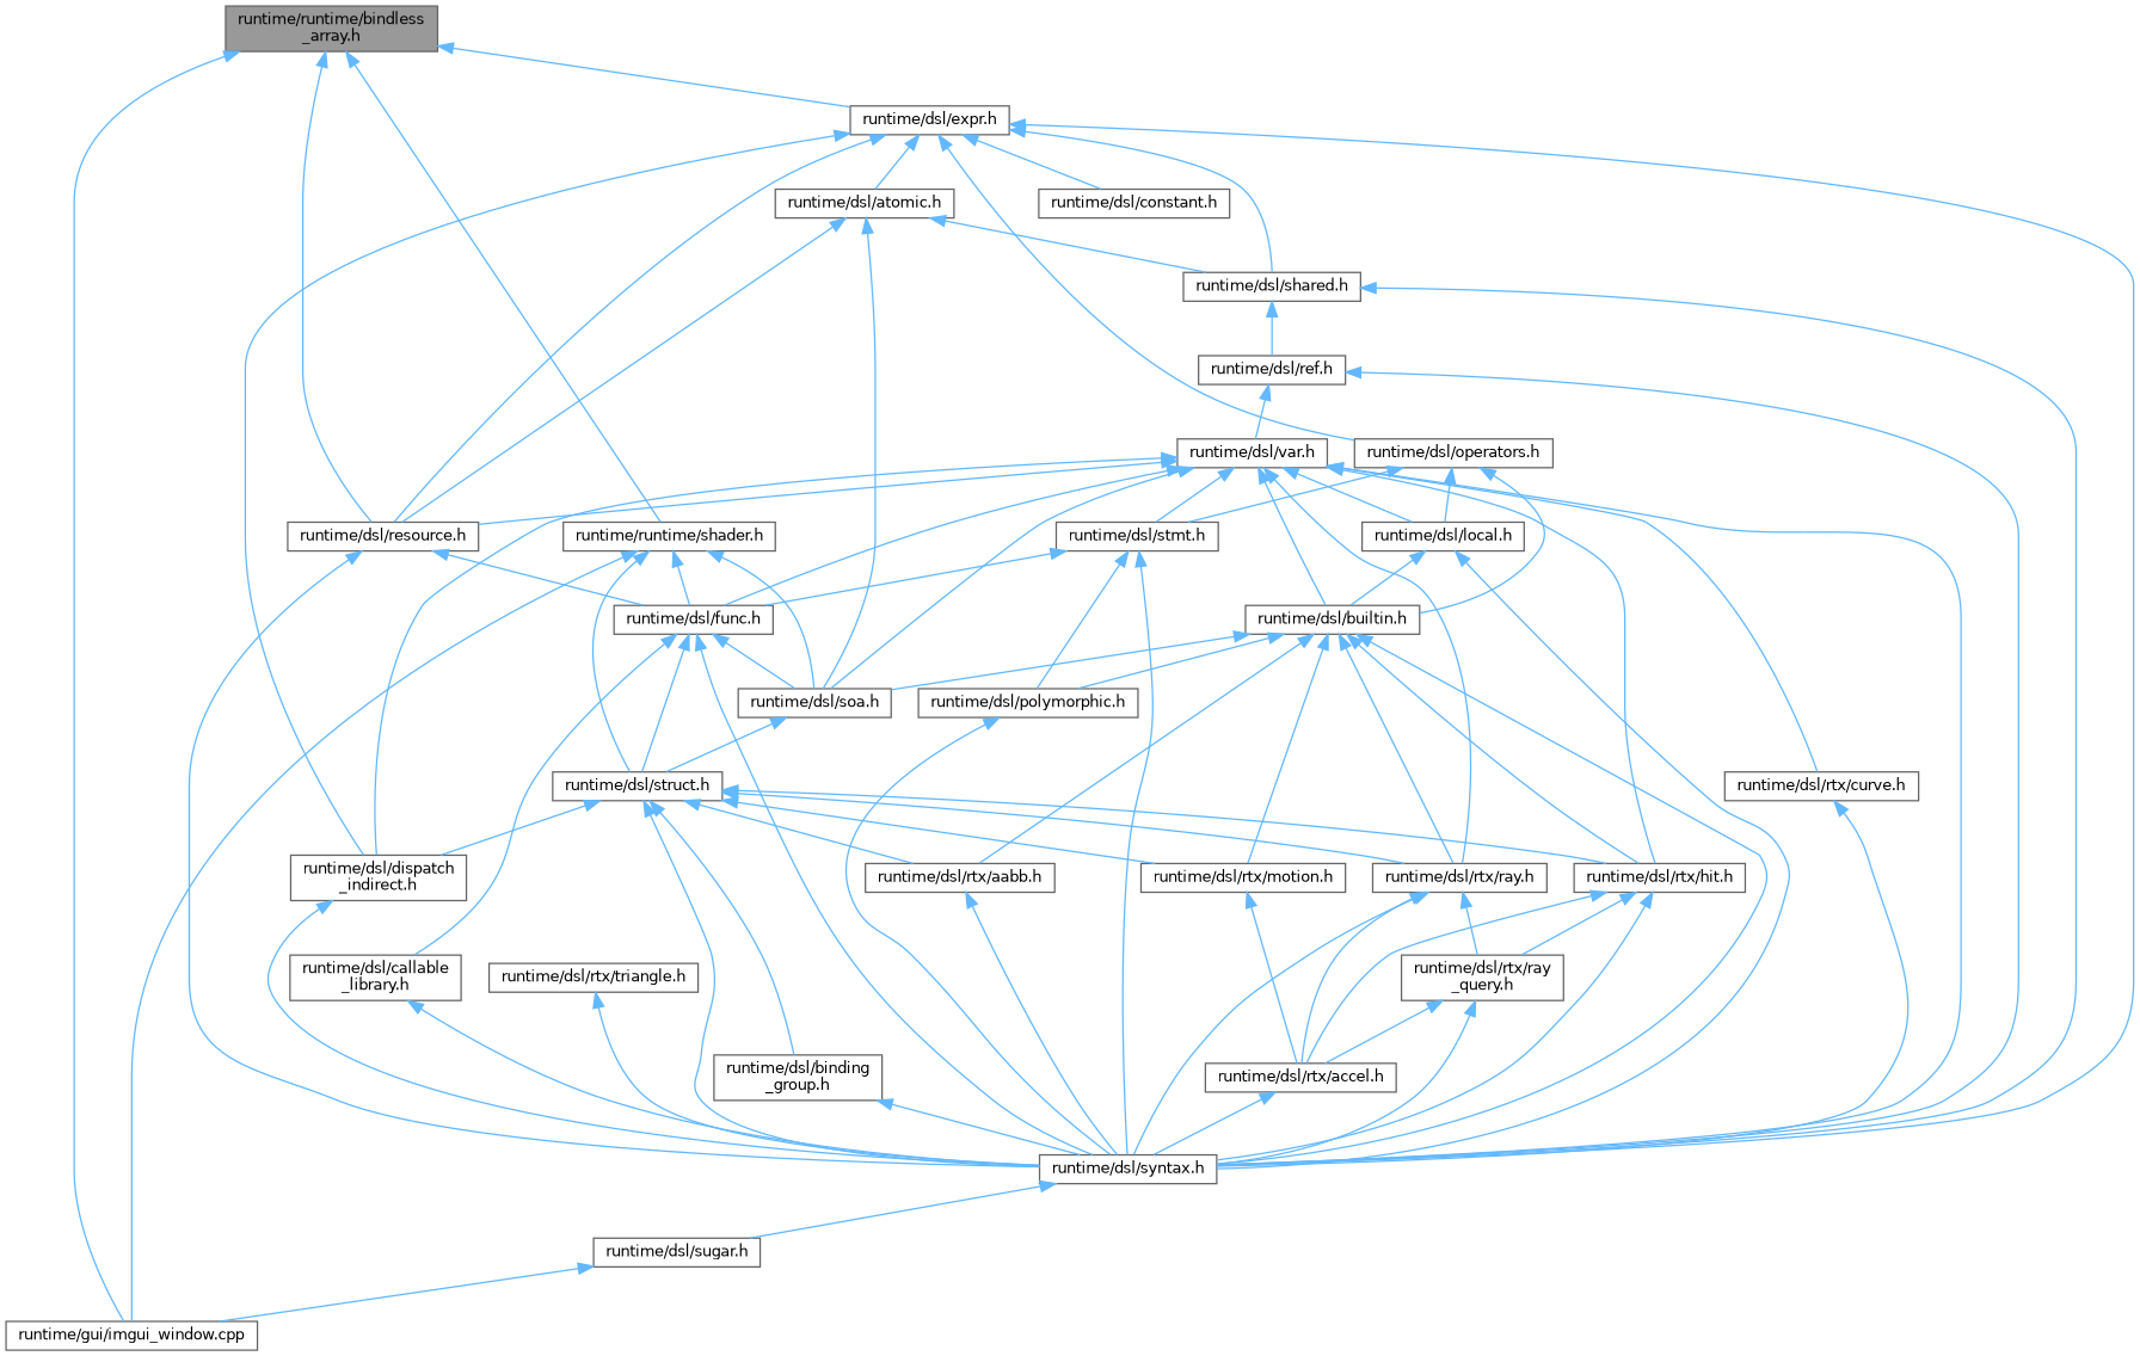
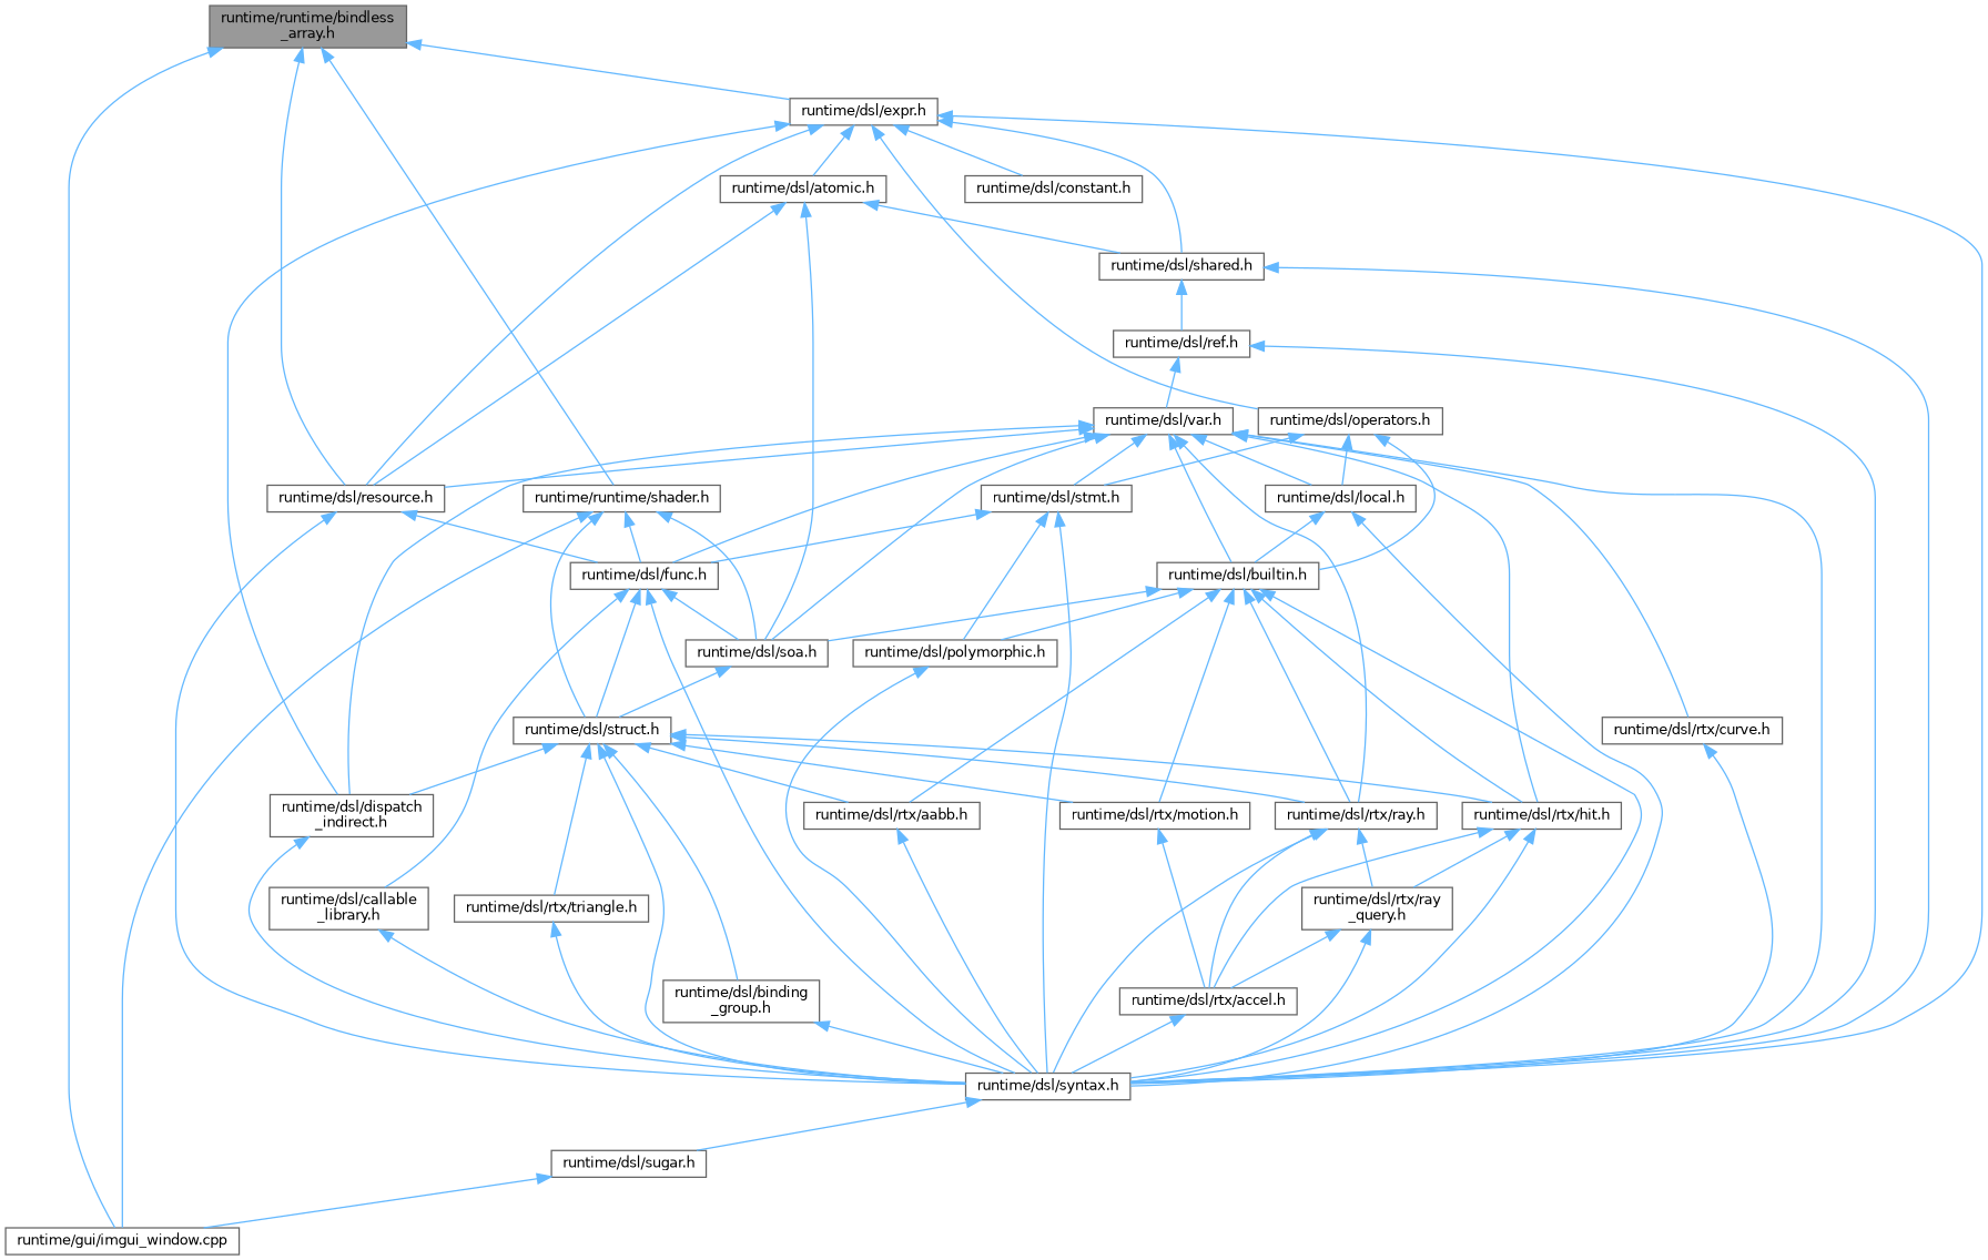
  digraph {
    node [color=grey40 fillcolor=white fontname=Helvetica fontsize=10 shape=box style=filled]
    edge [color=steelblue1 dir=back fontname=Helvetica fontsize=10 labelfontname=Helvetica labelfontsize=10 style=solid]
    n1 [color=gray40 fillcolor=grey60 fontcolor=black height=0.2 label="runtime/runtime/bindless\l_array.h" width=0.4]
    n2 [height=0.2 label="runtime/dsl/expr.h" width=0.4]
    n3 [height=0.2 label="runtime/dsl/resource.h" width=0.4]
    n4 [height=0.2 label="runtime/gui/imgui_window.cpp" width=0.4]
    n5 [height=0.2 label="runtime/runtime/shader.h" width=0.4]
    n6 [height=0.2 label="runtime/dsl/atomic.h" width=0.4]
    n7 [height=0.2 label="runtime/dsl/syntax.h" width=0.4]
    n8 [height=0.2 label="runtime/dsl/dispatch\l_indirect.h" width=0.4]
    n9 [height=0.2 label="runtime/dsl/shared.h" width=0.4]
    n10 [height=0.2 label="runtime/dsl/constant.h" width=0.4]
    n11 [height=0.2 label="runtime/dsl/operators.h" width=0.4]
    n12 [height=0.2 label="runtime/dsl/func.h" width=0.4]
    n13 [height=0.2 label="runtime/dsl/soa.h" width=0.4]
    n14 [height=0.2 label="runtime/dsl/struct.h" width=0.4]
    n15 [height=0.2 label="runtime/dsl/sugar.h" width=0.4]
    n16 [height=0.2 label="runtime/dsl/ref.h" width=0.4]
    n17 [height=0.2 label="runtime/dsl/builtin.h" width=0.4]
    n18 [height=0.2 label="runtime/dsl/local.h" width=0.4]
    n19 [height=0.2 label="runtime/dsl/stmt.h" width=0.4]
    n20 [height=0.2 label="runtime/dsl/var.h" width=0.4]
    n21 [height=0.2 label="runtime/dsl/callable\l_library.h" width=0.4]
    n22 [height=0.2 label="runtime/dsl/binding\l_group.h" width=0.4]
    n23 [height=0.2 label="runtime/dsl/rtx/aabb.h" width=0.4]
    n24 [height=0.2 label="runtime/dsl/rtx/hit.h" width=0.4]
    n25 [height=0.2 label="runtime/dsl/rtx/motion.h" width=0.4]
    n26 [height=0.2 label="runtime/dsl/rtx/ray.h" width=0.4]
    n27 [height=0.2 label="runtime/dsl/rtx/triangle.h" width=0.4]
    n28 [height=0.2 label="runtime/dsl/rtx/accel.h" width=0.4]
    n29 [height=0.2 label="runtime/dsl/rtx/ray\l_query.h" width=0.4]
    n30 [height=0.2 label="runtime/dsl/polymorphic.h" width=0.4]
    n31 [height=0.2 label="runtime/dsl/rtx/curve.h" width=0.4]
    n1 -> n2
    n1 -> n3
    n1 -> n4
    n1 -> n5
    n2 -> n3
    n2 -> n6
    n2 -> n7
    n2 -> n8
    n2 -> n9
    n2 -> n10
    n2 -> n11
    n3 -> n7
    n3 -> n12
    n5 -> n4
    n5 -> n12
    n5 -> n13
    n5 -> n14
    n6 -> n3
    n6 -> n9
    n6 -> n13
    n7 -> n15
    n8 -> n7
    n9 -> n7
    n9 -> n16
    n11 -> n17
    n11 -> n18
    n11 -> n19
    n12 -> n7
    n12 -> n13
    n12 -> n14
    n12 -> n21
    n13 -> n14
    n14 -> n7
    n14 -> n8
    n14 -> n22
    n14 -> n23
    n14 -> n24
    n14 -> n25
    n14 -> n26
+   n14 -> n27
    n15 -> n4
    n16 -> n7
    n16 -> n20
    n17 -> n7
    n17 -> n13
    n17 -> n23
    n17 -> n24
    n17 -> n25
    n17 -> n26
    n17 -> n30
    n18 -> n7
    n18 -> n17
    n19 -> n7
    n19 -> n12
    n19 -> n30
    n20 -> n3
    n20 -> n7
    n20 -> n8
    n20 -> n12
    n20 -> n13
    n20 -> n17
    n20 -> n18
    n20 -> n19
    n20 -> n24
    n20 -> n26
    n20 -> n31
    n21 -> n7
    n22 -> n7
    n23 -> n7
    n24 -> n7
    n24 -> n28
    n24 -> n29
    n25 -> n28
    n26 -> n7
    n26 -> n28
    n26 -> n29
    n27 -> n7
    n28 -> n7
    n29 -> n7
    n29 -> n28
    n30 -> n7
    n31 -> n7
  }
